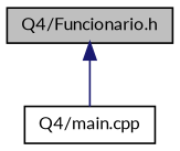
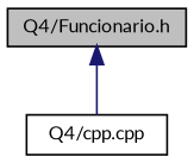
  digraph {
    fontname=Lato
    node [color=black fontname=Lato fontsize=10 shape=record style=filled]
    n1 [fillcolor=grey75 fontcolor=black height=0.2 label="Q4/Funcionario.h" width=0.4]
-   n2 [fillcolor=white height=0.2 label="Q4/main.cpp" width=0.4]
+   n2 [fillcolor=white height=0.2 label="Q4/cpp.cpp" width=0.4]
    n1 -> n2 [color=midnightblue dir=back fontname=Lato fontsize=10 labelfontname=Helvetica labelfontsize=10 style=solid]
  }
